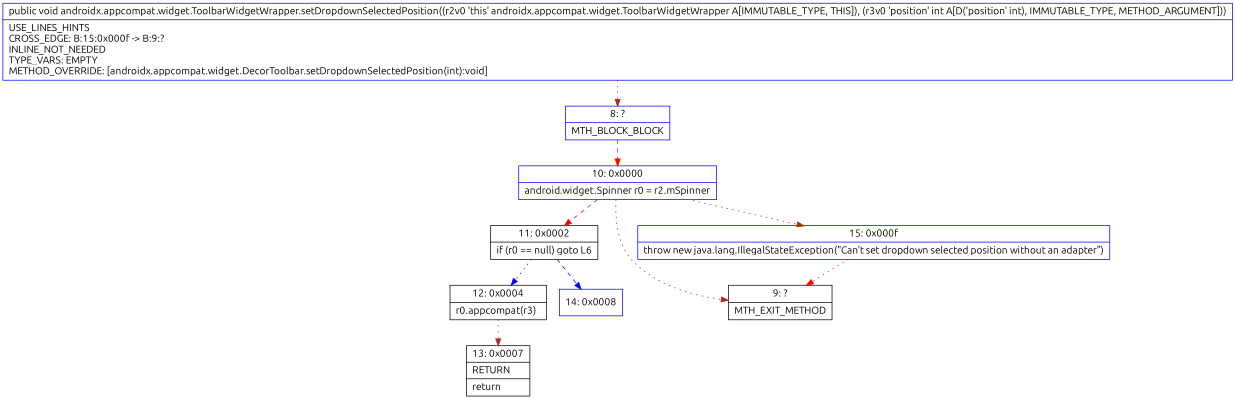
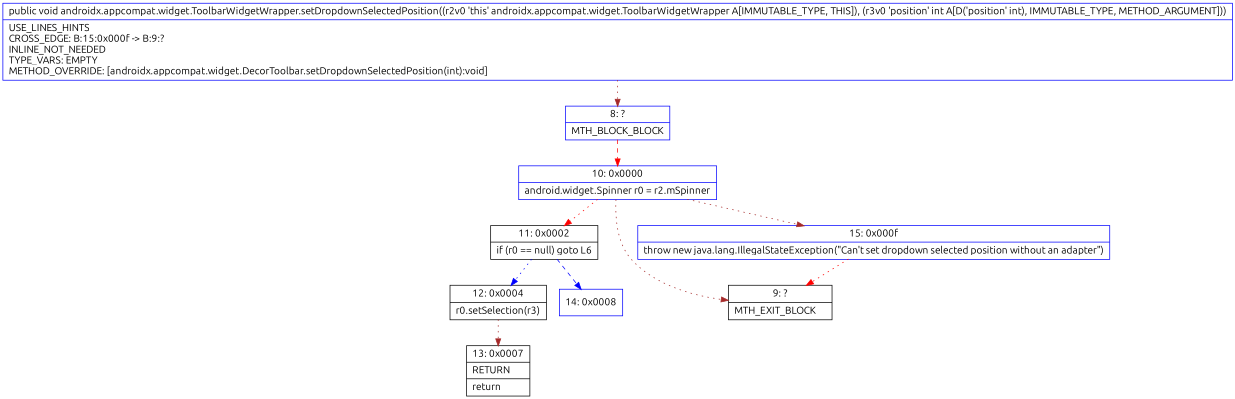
  digraph {
    fontname=Ubuntu
    node [color=blue fontname=Ubuntu shape=record]
    edge [color=brown fontname=Ubuntu style=dotted]
    n1 [label="{8\:\ ?|MTH_BLOCK_BLOCK\l}"]
    n2 [label="{10\:\ 0x0000|android.widget.Spinner r0 = r2.mSpinner\l}"]
    n3 [color=black label="{11\:\ 0x0002|if (r0 == null) goto L6\l}"]
-   n4 [color=black label="{9\:\ ?|MTH_EXIT_METHOD\l}"]
+   n4 [color=black label="{9\:\ ?|MTH_EXIT_BLOCK\l}"]
    n5 [label="{15\:\ 0x000f|throw new java.lang.IllegalStateException(\"Can't set dropdown selected position without an adapter\")\l}"]
-   n6 [color=black label="{12\:\ 0x0004|r0.appcompat(r3)\l}"]
+   n6 [color=black label="{12\:\ 0x0004|r0.setSelection(r3)\l}"]
    n7 [label="{14\:\ 0x0008}"]
    n8 [color=black label="{13\:\ 0x0007|RETURN\l|return\l}"]
    n9 [label="{public void androidx.appcompat.widget.ToolbarWidgetWrapper.setDropdownSelectedPosition((r2v0 'this' androidx.appcompat.widget.ToolbarWidgetWrapper A[IMMUTABLE_TYPE, THIS]), (r3v0 'position' int A[D('position' int), IMMUTABLE_TYPE, METHOD_ARGUMENT]))  | USE_LINES_HINTS\lCROSS_EDGE: B:15:0x000f \-\> B:9:?\lINLINE_NOT_NEEDED\lTYPE_VARS: EMPTY\lMETHOD_OVERRIDE: [androidx.appcompat.widget.DecorToolbar.setDropdownSelectedPosition(int):void]\l}"]
    n1 -> n2 [color=red style=dashed]
-   n2 -> n3 [color=red style=dashed]
+   n2 -> n3 [color=red]
    n2 -> n4
    n2 -> n5
    n3 -> n6 [color=blue]
    n3 -> n7 [color=blue style=dashed]
    n5 -> n4 [color=red]
    n6 -> n8
    n9 -> n1
  }
